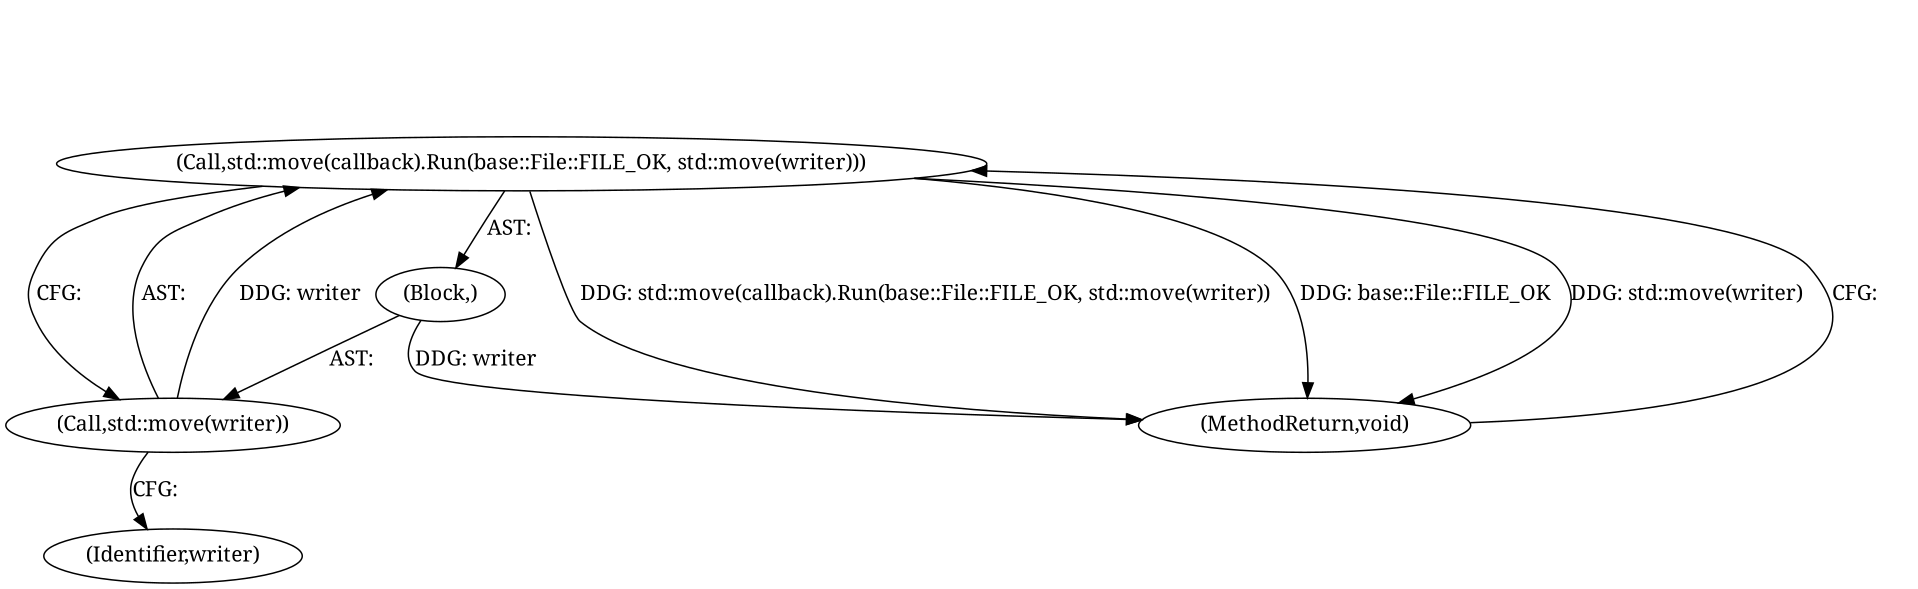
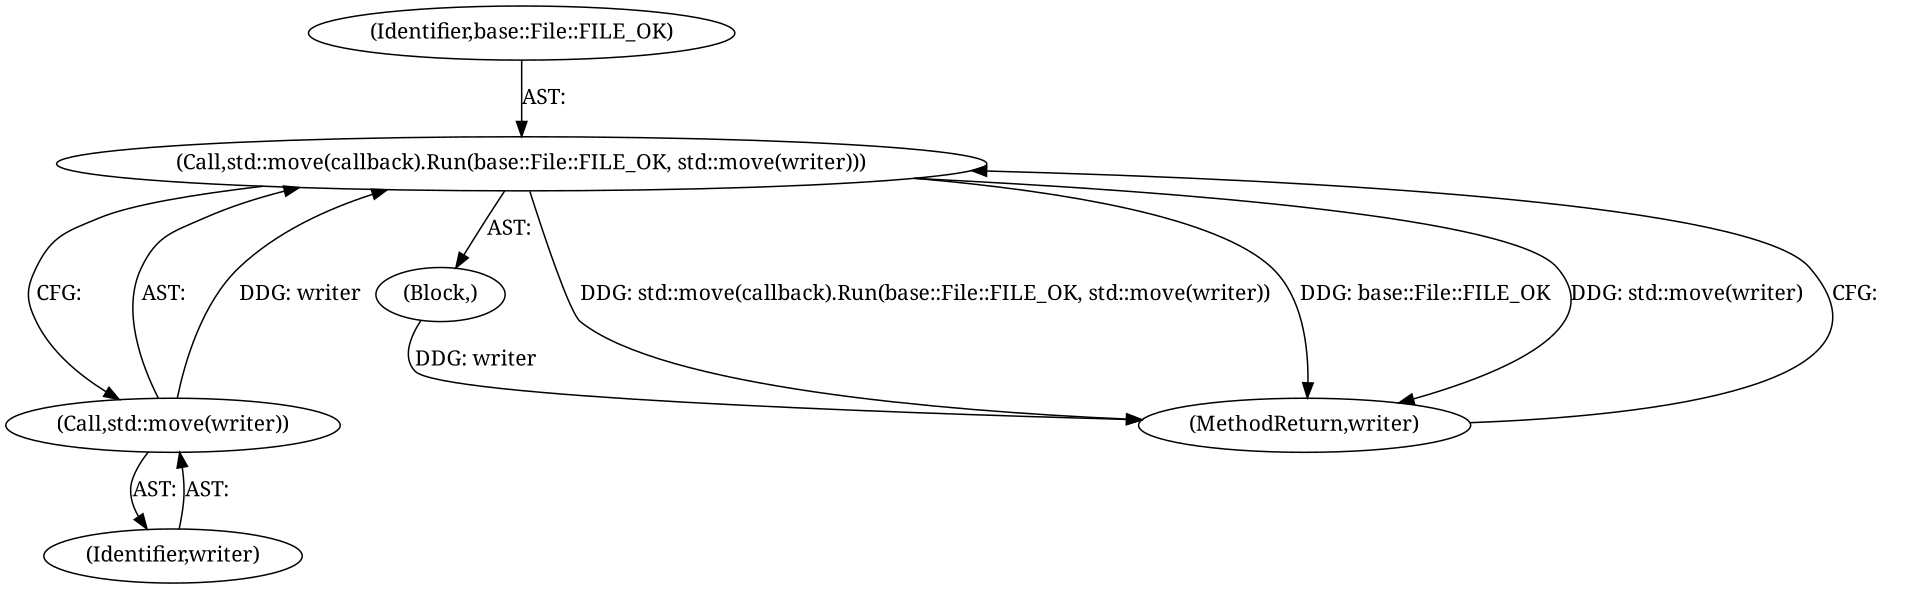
  digraph {
    fontname="Noto Serif"
    node [fontname="Noto Serif"]
    edge [fontname="Noto Serif"]
    n1 [label="(Call,std::move(callback).Run(base::File::FILE_OK, std::move(writer)))"]
    n2 [label="(Call,std::move(writer))"]
-   n3 [label="(MethodReturn,void)"]
+   n3 [label="(MethodReturn,writer)"]
    n4 [label="(Block,)"]
    n5 [label="(Identifier,writer)"]
+   n6 [label="(Identifier,base::File::FILE_OK)"]
    n1 -> n2 [label="CFG: "]
    n1 -> n3 [label="DDG: std::move(callback).Run(base::File::FILE_OK, std::move(writer))"]
    n1 -> n3 [label="DDG: base::File::FILE_OK"]
    n1 -> n3 [label="DDG: std::move(writer)"]
    n1 -> n4 [label="AST: "]
    n2 -> n1 [label="AST: "]
    n2 -> n1 [label="DDG: writer"]
-   n2 -> n5 [label="CFG: "]
+   n2 -> n5 [label="AST: "]
    n3 -> n1 [label="CFG: "]
    n4 -> n3 [label="DDG: writer"]
-   n4 -> n2 [label="AST: "]
+   n5 -> n2 [label="AST: "]
+   n6 -> n1 [label="AST: "]
  }
